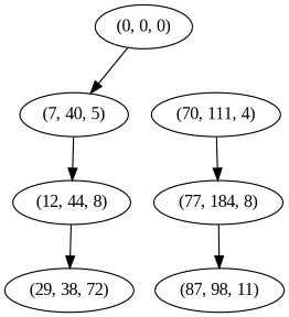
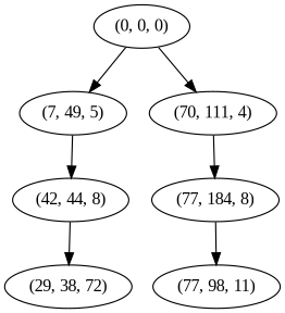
  digraph {
    fontname="Liberation Serif"
    node [fontname="Liberation Serif"]
    edge [fontname="Liberation Serif"]
    "(0, 0, 0)"
-   "(7, 49, 5)" [label="(7, 40, 5)"]
+   "(7, 49, 5)"
    "(70, 111, 4)"
-   "(12, 44, 8)"
+   "(12, 44, 8)" [label="(42, 44, 8)"]
    n5 [label="(77, 184, 8)"]
    n6 [label="(29, 38, 72)"]
-   "(87, 98, 11)"
+   "(87, 98, 11)" [label="(77, 98, 11)"]
    "(0, 0, 0)" -> "(7, 49, 5)"
+   "(0, 0, 0)" -> "(70, 111, 4)"
    "(7, 49, 5)" -> "(12, 44, 8)"
    "(70, 111, 4)" -> n5
    "(12, 44, 8)" -> n6
    n5 -> "(87, 98, 11)"
  }
